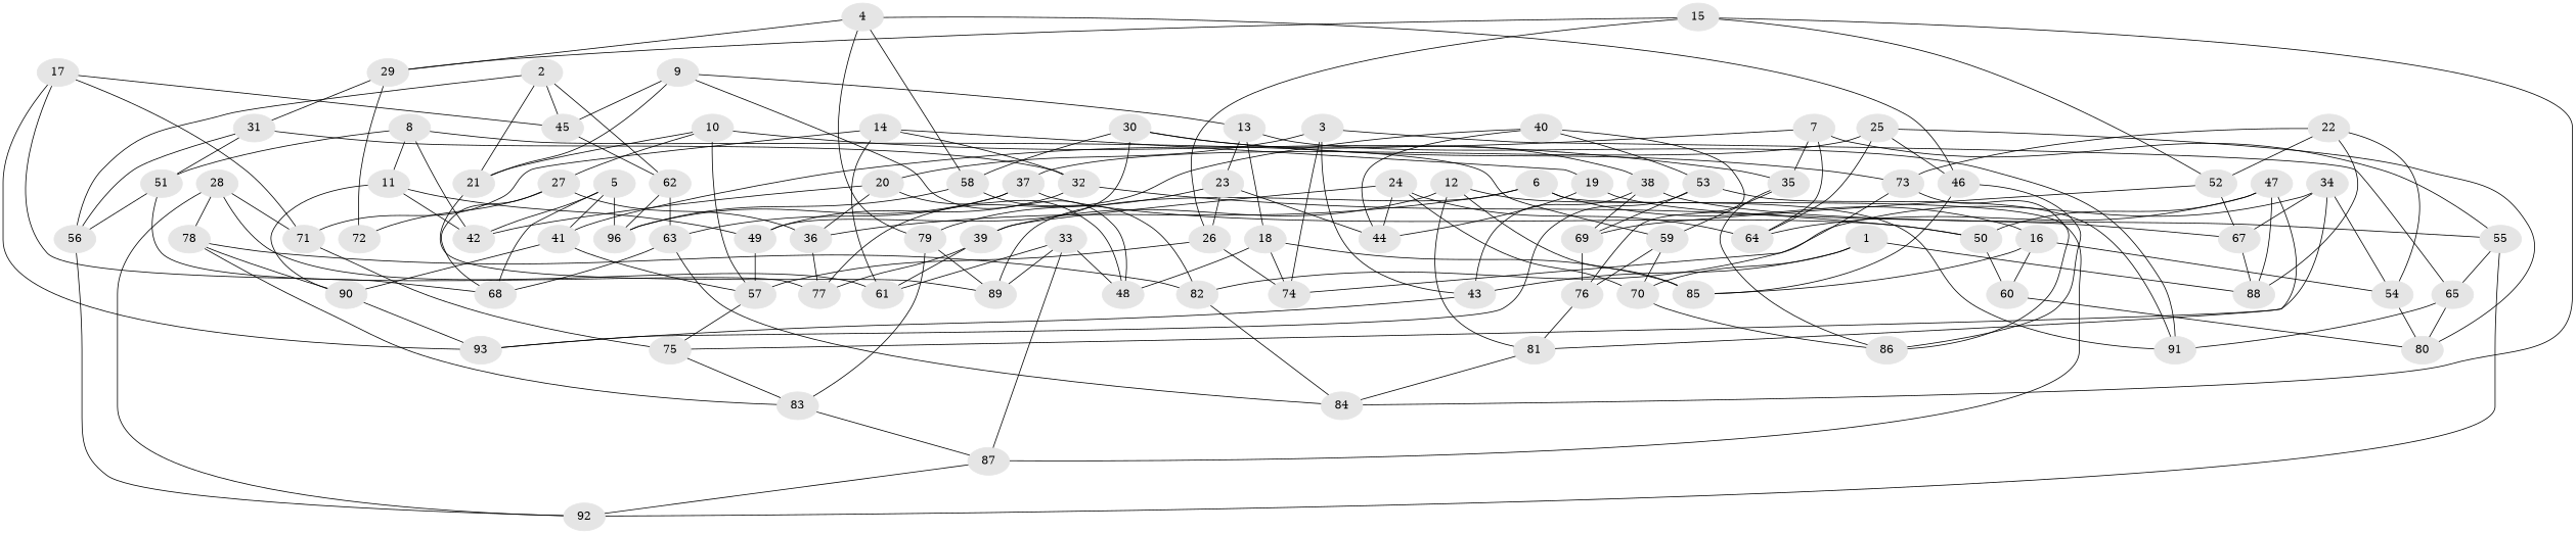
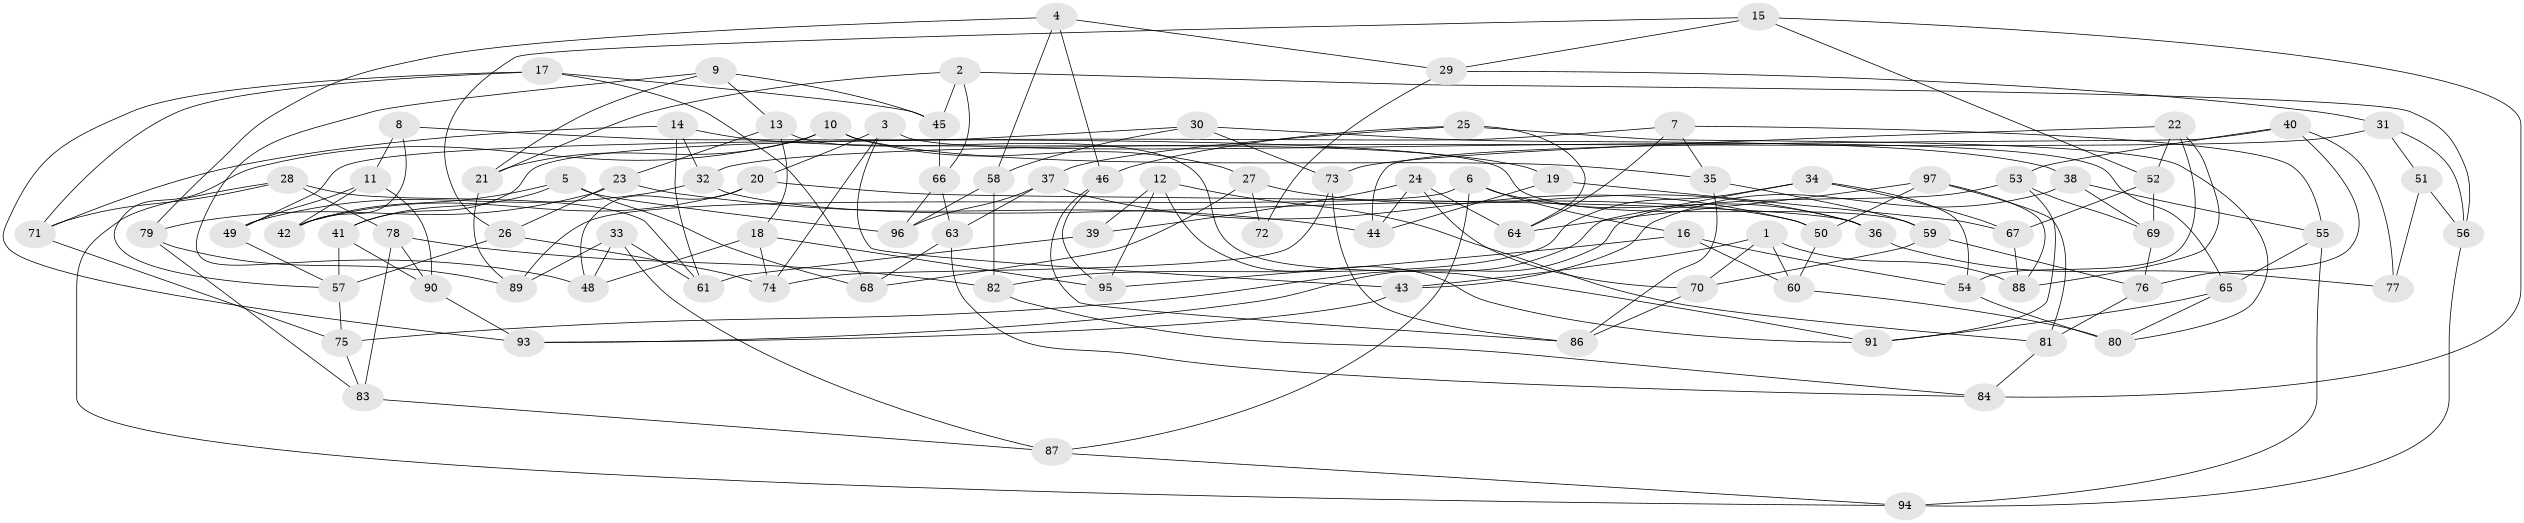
  graph {
    node [color=gray90 style=filled]
    1
    43
    60
    70
    88
    93
    80
    86
    2
    21
    45
    56
-   62
+   62 [label=66]
    89
-   92
+   92 [label=94]
    n16 [label=96]
    63
    3
    20
    65
    74
    42
    36
    48
    91
    4
    29
    46
    58
    79
    72
    31
-   85
+   85 [label=95]
    82
    83
    5
    41
    68
    90
    57
    6
    16
    87
    54
    77
    7
    35
    55
    64
    59
    8
    11
    51
    49
    76
    9
    13
    18
    23
    10
    27
    12
    39
    81
    61
    84
    26
    44
    14
    19
    32
    71
    67
    50
    75
    15
    52
    69
    17
    22
    73
    24
    25
    37
    28
    78
    30
    38
    33
    34
    40
    53
-   47
+   47 [label=97]
    1 -- 43
+   1 -- 60
    1 -- 70
    1 -- 88
    43 -- 93
    60 -- 80
    70 -- 86
    2 -- 21
    2 -- 45
    2 -- 56
    2 -- 62
    21 -- 89
    45 -- 62
    56 -- 92
    62 -- n16
    62 -- 63
    63 -- 68
    63 -- 84
    3 -- 43
    3 -- 20
    3 -- 65
    3 -- 74
    20 -- 42
    20 -- 36
    20 -- 48
    65 -- 80
    65 -- 91
    36 -- 77
    4 -- 29
    4 -- 46
    4 -- 58
    4 -- 79
    29 -- 72
    29 -- 31
    46 -- 86
    46 -- 85
    58 -- n16
    58 -- 82
    79 -- 89
    79 -- 83
    31 -- 56
    31 -- 51
    31 -- 32
    82 -- 84
    83 -- 87
    5 -- n16
    5 -- 42
    5 -- 41
    5 -- 68
    41 -- 90
    41 -- 57
    90 -- 93
    57 -- 75
    6 -- 89
    6 -- 36
    6 -- 16
    6 -- 87
    16 -- 60
    16 -- 85
    16 -- 54
    87 -- 92
    54 -- 80
    7 -- 41
    7 -- 35
    7 -- 55
    7 -- 64
    35 -- 86
    35 -- 59
    55 -- 92
    55 -- 65
    59 -- 70
    59 -- 76
    8 -- 42
    8 -- 59
    8 -- 11
-   8 -- 51
    11 -- 42
    11 -- 90
    11 -- 49
    51 -- 56
    51 -- 77
    49 -- 57
    76 -- 81
    9 -- 21
    9 -- 45
    9 -- 48
    9 -- 13
    13 -- 91
    13 -- 18
    13 -- 23
    18 -- 74
    18 -- 48
    18 -- 85
    23 -- 79
    23 -- 26
    23 -- 44
    10 -- 21
    10 -- 57
    10 -- 35
    10 -- 27
    27 -- 36
    27 -- 72
    27 -- 68
    12 -- 91
    12 -- 85
    12 -- 39
    12 -- 81
-   39 -- 77
    39 -- 61
    81 -- 84
    26 -- 74
    26 -- 57
    14 -- 61
    14 -- 19
    14 -- 32
    14 -- 71
    19 -- 44
    19 -- 67
    32 -- 49
    32 -- 50
    71 -- 75
    67 -- 88
    50 -- 60
    75 -- 83
    15 -- 29
    15 -- 84
    15 -- 26
    15 -- 52
    52 -- 67
    52 -- 69
    69 -- 76
    17 -- 93
    17 -- 45
    17 -- 68
    17 -- 71
    22 -- 88
    22 -- 54
    22 -- 52
    22 -- 73
    73 -- 86
    73 -- 74
    24 -- 70
    24 -- 64
    24 -- 39
    24 -- 44
    25 -- 80
    25 -- 46
    25 -- 64
    25 -- 37
    37 -- n16
    37 -- 63
    37 -- 50
    28 -- 92
    28 -- 61
    28 -- 71
    28 -- 78
    78 -- 82
    78 -- 83
    78 -- 90
    30 -- 58
    30 -- 49
    30 -- 73
    30 -- 38
    38 -- 43
    38 -- 55
    38 -- 69
    33 -- 89
    33 -- 48
    33 -- 87
    33 -- 61
    34 -- 82
    34 -- 54
    34 -- 67
    34 -- 75
    40 -- 77
    40 -- 76
    40 -- 44
    40 -- 53
    53 -- 93
    53 -- 91
    53 -- 69
    47 -- 88
    47 -- 64
    47 -- 81
    47 -- 50
  }
